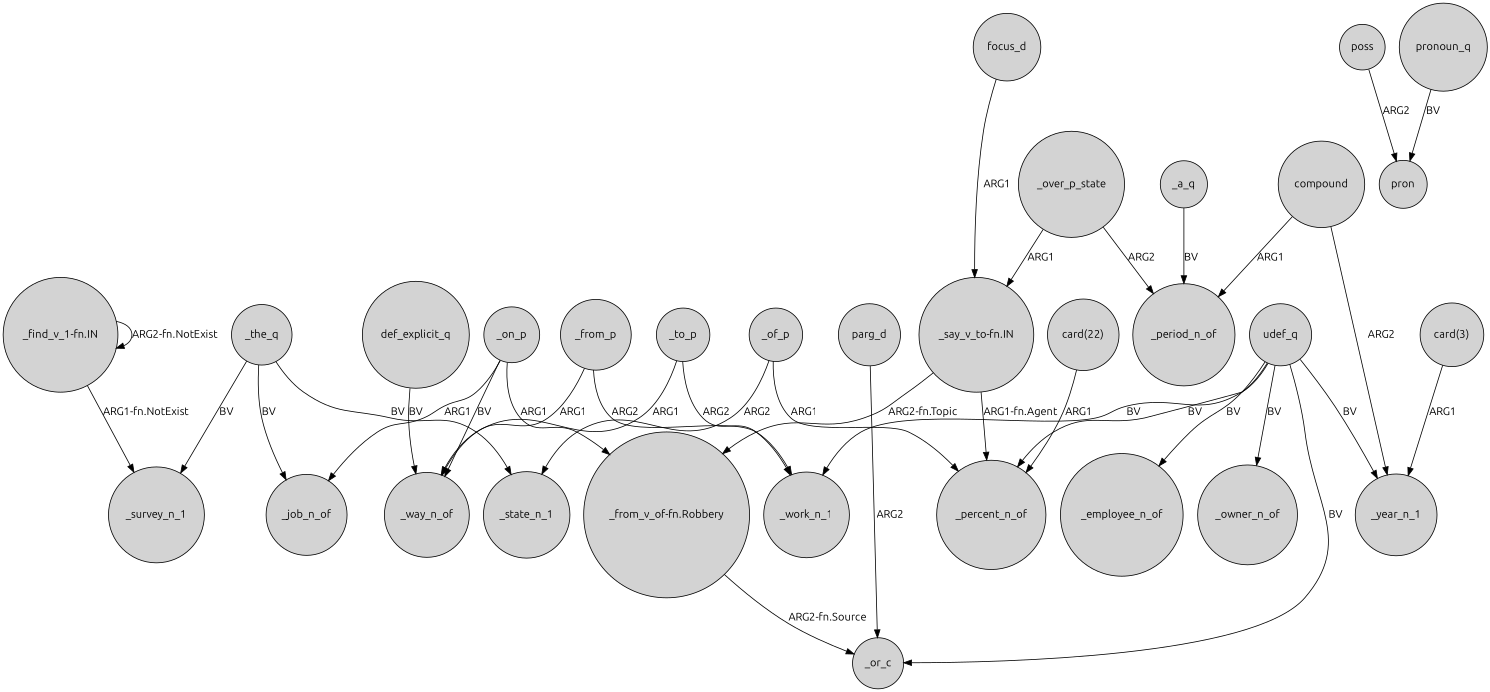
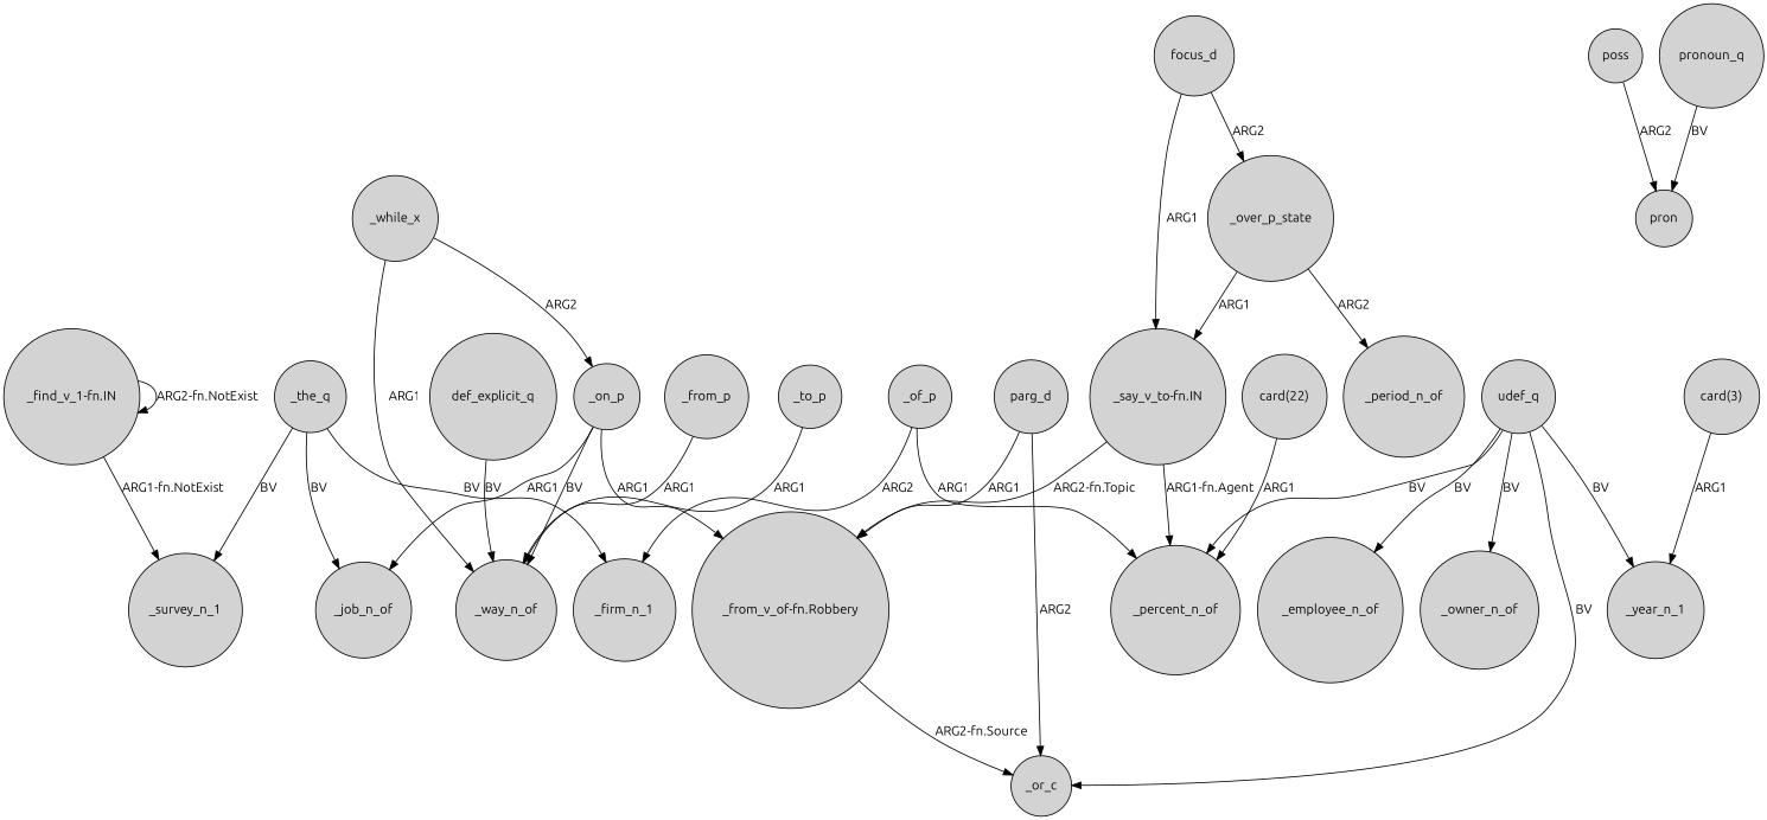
  digraph {
    fontname=Ubuntu
    node [fontname=Ubuntu shape=circle style=filled]
    edge [fontname=Ubuntu]
    _of_p
-   _firm_n_1 [label=_state_n_1]
+   _firm_n_1
    _percent_n_of
-   _a_q
    _period_n_of
    _from_p
    _way_n_of
-   _work_n_1
    poss
    pron
    n11 [label="_from_v_of-fn.Robbery"]
    parg_d
    _or_c
    udef_q
    _employee_n_of
    _year_n_1
    _owner_n_of
    focus_d
    _over_p_state
    "_say_v_to-fn.IN"
    _on_p
    _job_n_of
    "_find_v_1-fn.IN"
    _survey_n_1
    _the_q
    pronoun_q
    def_explicit_q
-   compound
    "card(3)"
    _to_p
+   _while_x
    "card(22)"
    _of_p -> _firm_n_1 [label=ARG2]
    _of_p -> _percent_n_of [label=ARG1]
-   _a_q -> _period_n_of [label=BV]
    _from_p -> _way_n_of [label=ARG1]
-   _from_p -> _work_n_1 [label=ARG2]
    poss -> pron [label=ARG2]
    n11 -> _or_c [label="ARG2-fn.Source"]
+   parg_d -> n11 [label=ARG1]
    parg_d -> _or_c [label=ARG2]
    udef_q -> _percent_n_of [label=BV]
-   udef_q -> _work_n_1 [label=BV]
    udef_q -> _or_c [label=BV]
    udef_q -> _employee_n_of [label=BV]
    udef_q -> _year_n_1 [label=BV]
    udef_q -> _owner_n_of [label=BV]
+   focus_d -> _over_p_state [label=ARG2]
    focus_d -> "_say_v_to-fn.IN" [label=ARG1]
    _over_p_state -> _period_n_of [label=ARG2]
    _over_p_state -> "_say_v_to-fn.IN" [label=ARG1]
    "_say_v_to-fn.IN" -> _percent_n_of [label="ARG1-fn.Agent"]
    "_say_v_to-fn.IN" -> n11 [label="ARG2-fn.Topic"]
    _on_p -> _way_n_of [label=BV]
    _on_p -> n11 [label=ARG1]
    _on_p -> _job_n_of [label=ARG1]
    "_find_v_1-fn.IN" -> "_find_v_1-fn.IN" [label="ARG2-fn.NotExist"]
    "_find_v_1-fn.IN" -> _survey_n_1 [label="ARG1-fn.NotExist"]
    _the_q -> _firm_n_1 [label=BV]
    _the_q -> _job_n_of [label=BV]
    _the_q -> _survey_n_1 [label=BV]
    pronoun_q -> pron [label=BV]
    def_explicit_q -> _way_n_of [label=BV]
-   compound -> _period_n_of [label=ARG1]
-   compound -> _year_n_1 [label=ARG2]
    "card(3)" -> _year_n_1 [label=ARG1]
    _to_p -> _way_n_of [label=ARG1]
-   _to_p -> _work_n_1 [label=ARG2]
+   _while_x -> _way_n_of [label=ARG1]
+   _while_x -> _on_p [label=ARG2]
    "card(22)" -> _percent_n_of [label=ARG1]
  }
